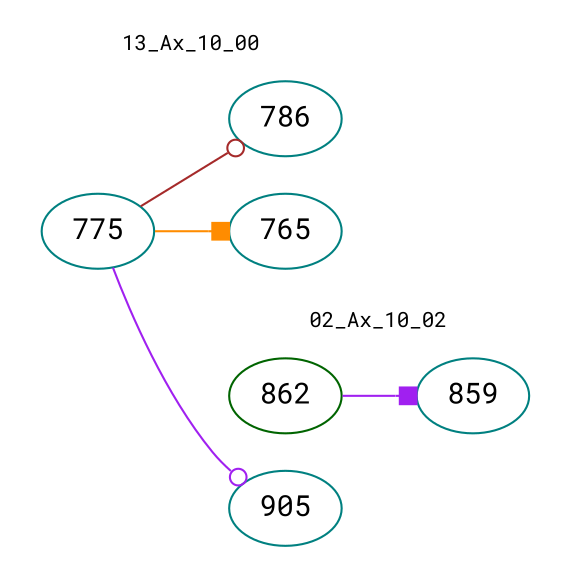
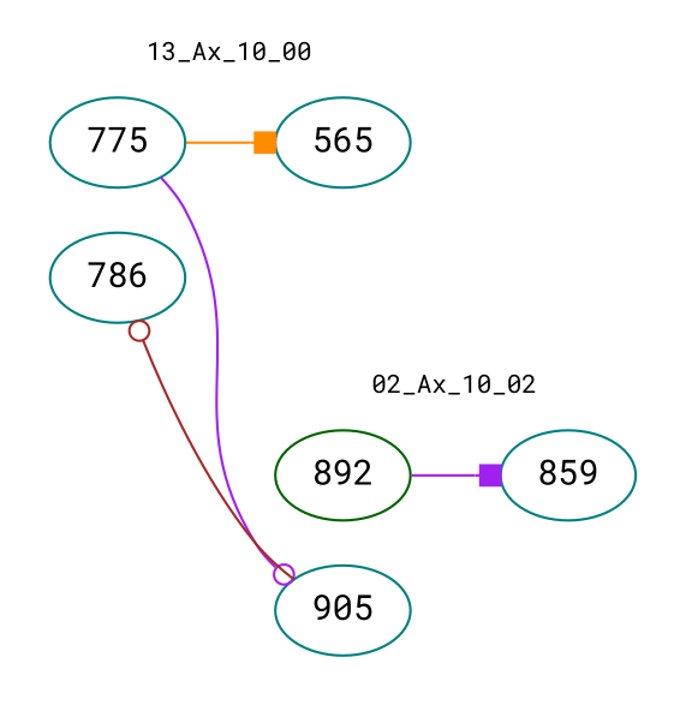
  digraph {
    fontname="Roboto Mono"
    rankdir=LR
    node [color=teal fontname="Roboto Mono"]
    edge [arrowhead=box color=purple fontname="Roboto Mono"]
    n1 [label=775]
-   n2 [label=765]
+   n2 [label=565]
    n3 [label=786]
-   n4 [color=darkgreen label=862]
+   n4 [color=darkgreen label=892]
    n5 [label=859]
    n6 [label=905]
    subgraph cluster_1 {
      color=white
      fontsize=10
      label="13_Ax_10_00"
      n1
      n2
      n3
    }
    subgraph cluster_2 {
      color=white
      fontsize=10
      label="02_Ax_10_02"
      n4
      n5
      n6
    }
    n1 -> n2 [color=darkorange]
-   n1 -> n3 [arrowhead=odot color=brown]
+   n6 -> n3 [arrowhead=odot color=brown]
    n1 -> n6 [arrowhead=odot]
    n4 -> n5
  }
